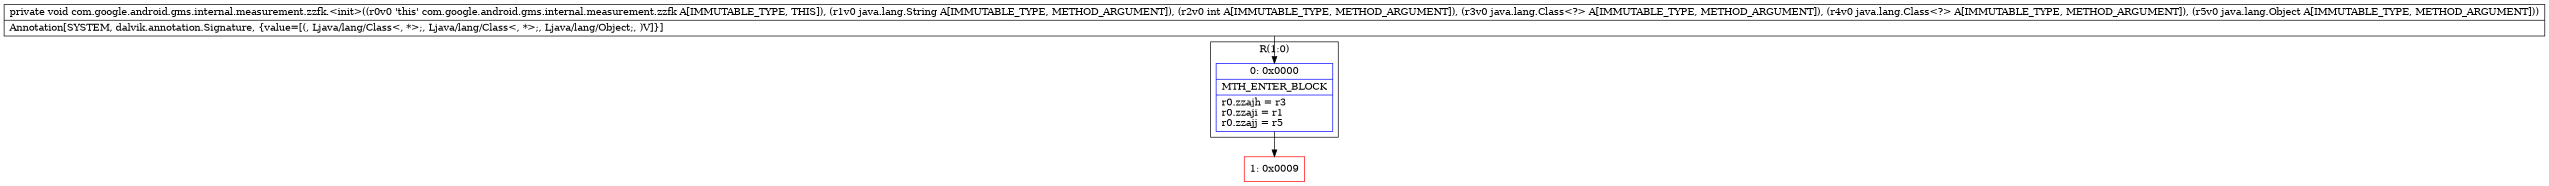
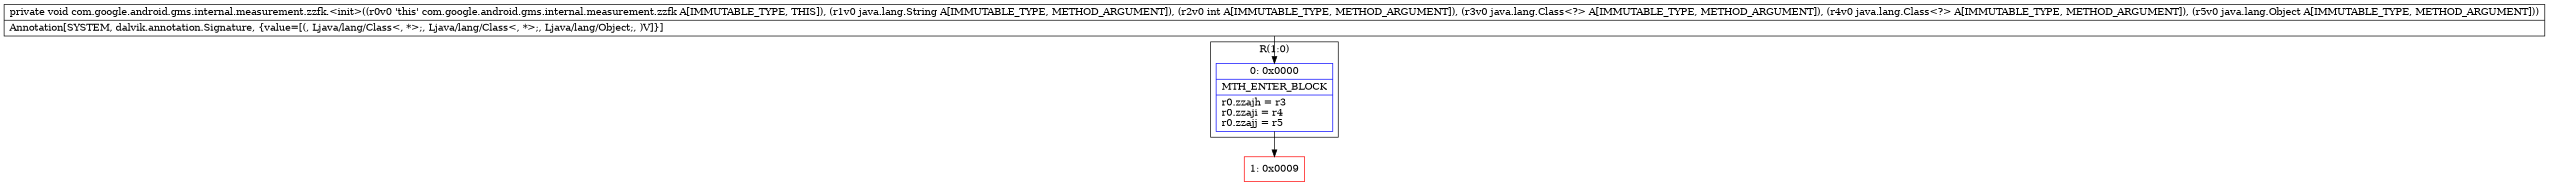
  digraph {
    node [shape=record]
-   n1 [color=blue label="{0\:\ 0x0000|MTH_ENTER_BLOCK\l|r0.zzajh = r3\lr0.zzaji = r1\lr0.zzajj = r5\l}"]
+   n1 [color=blue label="{0\:\ 0x0000|MTH_ENTER_BLOCK\l|r0.zzajh = r3\lr0.zzaji = r4\lr0.zzajj = r5\l}"]
    n2 [color=red label="{1\:\ 0x0009}"]
    n3 [label="{private void com.google.android.gms.internal.measurement.zzfk.\<init\>((r0v0 'this' com.google.android.gms.internal.measurement.zzfk A[IMMUTABLE_TYPE, THIS]), (r1v0 java.lang.String A[IMMUTABLE_TYPE, METHOD_ARGUMENT]), (r2v0 int A[IMMUTABLE_TYPE, METHOD_ARGUMENT]), (r3v0 java.lang.Class\<?\> A[IMMUTABLE_TYPE, METHOD_ARGUMENT]), (r4v0 java.lang.Class\<?\> A[IMMUTABLE_TYPE, METHOD_ARGUMENT]), (r5v0 java.lang.Object A[IMMUTABLE_TYPE, METHOD_ARGUMENT]))  | Annotation[SYSTEM, dalvik.annotation.Signature, \{value=[(, Ljava\/lang\/Class\<, *\>;, Ljava\/lang\/Class\<, *\>;, Ljava\/lang\/Object;, )V]\}]\l}"]
    subgraph cluster_1 {
      label="R(1:0)"
      n1
    }
    n1 -> n2
    n3 -> n1
  }
